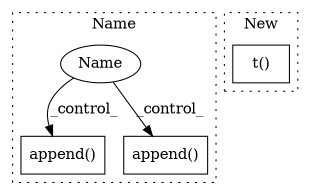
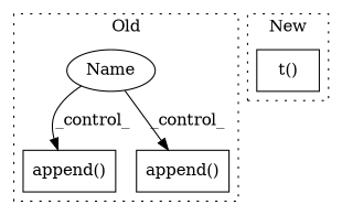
  digraph {
    node [a=75 l="26,1" shape=box]
    n1 [label="append()" s="10606,10640"]
    n2 [label="append()" s="10668,10702"]
    n3 [a=87 l=4 label=Name s=10588 shape=ellipse]
    n4 [l=12 label="t()" s=11637]
    subgraph cluster_1 {
-     label=Name
+     label=Old
      style=dotted
      n1
      n2
      n3
    }
    subgraph cluster_2 {
      label=New
      style=dotted
      n4
    }
    n3 -> n1 [label=_control_]
    n3 -> n2 [label=_control_]
  }
